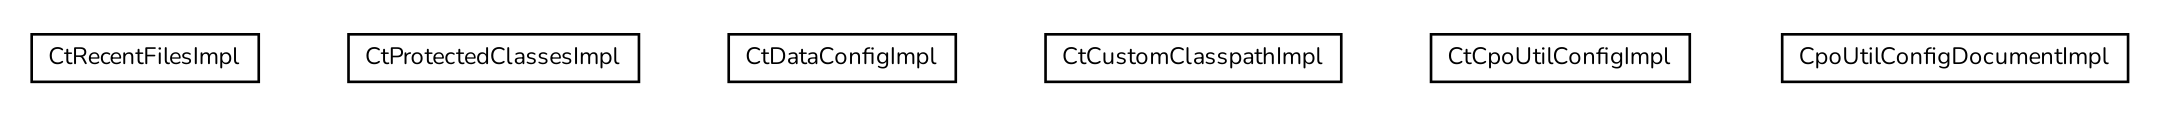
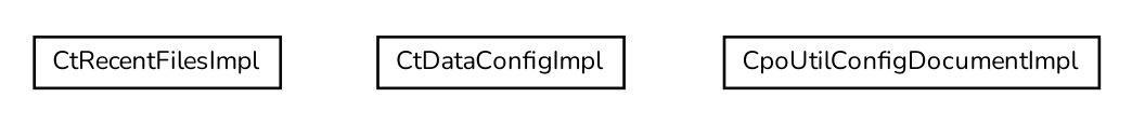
  digraph {
    nodesep=0.25
    ranksep=0.5
    fontname=Nunito
    node [fontcolor=black fontname=Nunito fontsize=9.0 shape=plaintext]
    n1 [label=<<table title="org.synchronoss.cpo.util.cpoUtilConfig.impl.CtRecentFilesImpl" border="0" cellborder="1" cellspacing="0" cellpadding="2" port="p" href="./CtRecentFilesImpl.html"> 		<tr><td><table border="0" cellspacing="0" cellpadding="1"> <tr><td align="center" balign="center"> CtRecentFilesImpl </td></tr> 		</table></td></tr> 		</table>>]
-   n2 [label=<<table title="org.synchronoss.cpo.util.cpoUtilConfig.impl.CtProtectedClassesImpl" border="0" cellborder="1" cellspacing="0" cellpadding="2" port="p" href="./CtProtectedClassesImpl.html"> 		<tr><td><table border="0" cellspacing="0" cellpadding="1"> <tr><td align="center" balign="center"> CtProtectedClassesImpl </td></tr> 		</table></td></tr> 		</table>>]
    n3 [label=<<table title="org.synchronoss.cpo.util.cpoUtilConfig.impl.CtDataConfigImpl" border="0" cellborder="1" cellspacing="0" cellpadding="2" port="p" href="./CtDataConfigImpl.html"> 		<tr><td><table border="0" cellspacing="0" cellpadding="1"> <tr><td align="center" balign="center"> CtDataConfigImpl </td></tr> 		</table></td></tr> 		</table>>]
-   n4 [label=<<table title="org.synchronoss.cpo.util.cpoUtilConfig.impl.CtCustomClasspathImpl" border="0" cellborder="1" cellspacing="0" cellpadding="2" port="p" href="./CtCustomClasspathImpl.html"> 		<tr><td><table border="0" cellspacing="0" cellpadding="1"> <tr><td align="center" balign="center"> CtCustomClasspathImpl </td></tr> 		</table></td></tr> 		</table>>]
-   n5 [label=<<table title="org.synchronoss.cpo.util.cpoUtilConfig.impl.CtCpoUtilConfigImpl" border="0" cellborder="1" cellspacing="0" cellpadding="2" port="p" href="./CtCpoUtilConfigImpl.html"> 		<tr><td><table border="0" cellspacing="0" cellpadding="1"> <tr><td align="center" balign="center"> CtCpoUtilConfigImpl </td></tr> 		</table></td></tr> 		</table>>]
    n6 [label=<<table title="org.synchronoss.cpo.util.cpoUtilConfig.impl.CpoUtilConfigDocumentImpl" border="0" cellborder="1" cellspacing="0" cellpadding="2" port="p" href="./CpoUtilConfigDocumentImpl.html"> 		<tr><td><table border="0" cellspacing="0" cellpadding="1"> <tr><td align="center" balign="center"> CpoUtilConfigDocumentImpl </td></tr> 		</table></td></tr> 		</table>>]
  }
